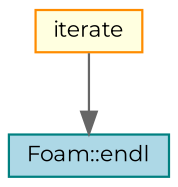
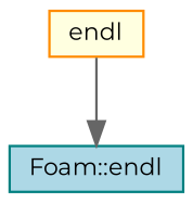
  digraph {
    rankdir=TB
    fontname=Montserrat
    node [fontname=Montserrat fontsize=10 shape=record style=filled]
-   n1 [color=darkorange fillcolor=lightyellow fontcolor=black height=0.2 label=iterate width=0.4]
+   n1 [color=darkorange fillcolor=lightyellow fontcolor=black height=0.2 label=endl width=0.4]
    n2 [color=teal height=0.2 label="Foam::endl" width=0.4 fillcolor=lightblue]
    n1 -> n2 [color=gray40 fontname=Montserrat fontsize=10 labelfontname=FreeSans labelfontsize=10 style=solid]
  }
